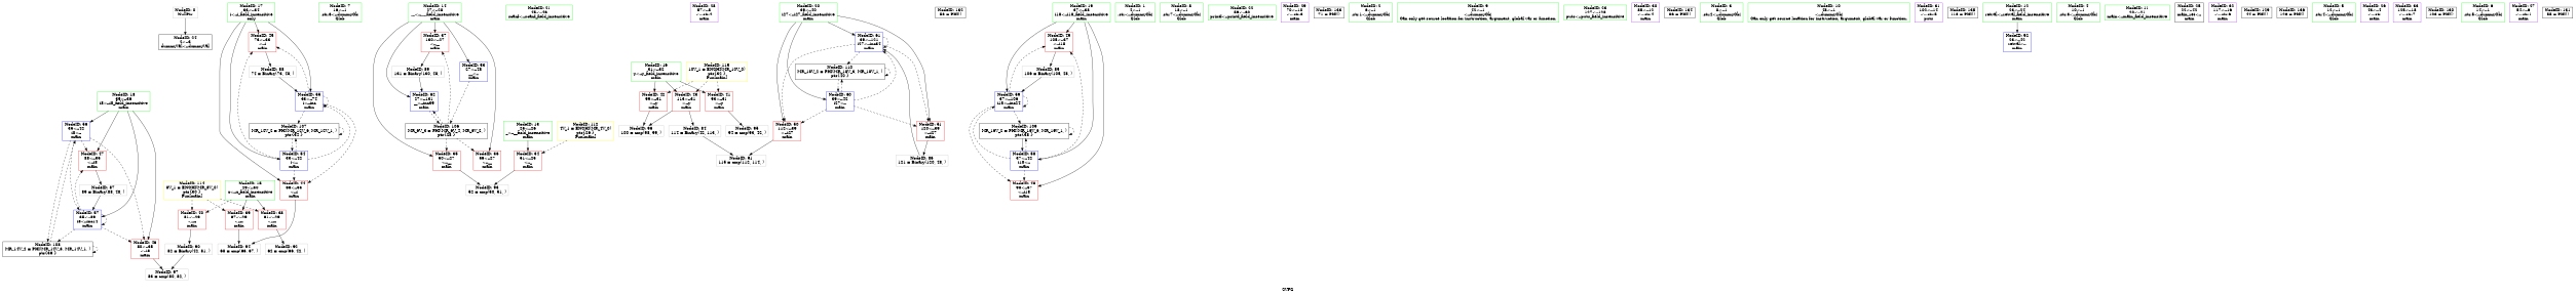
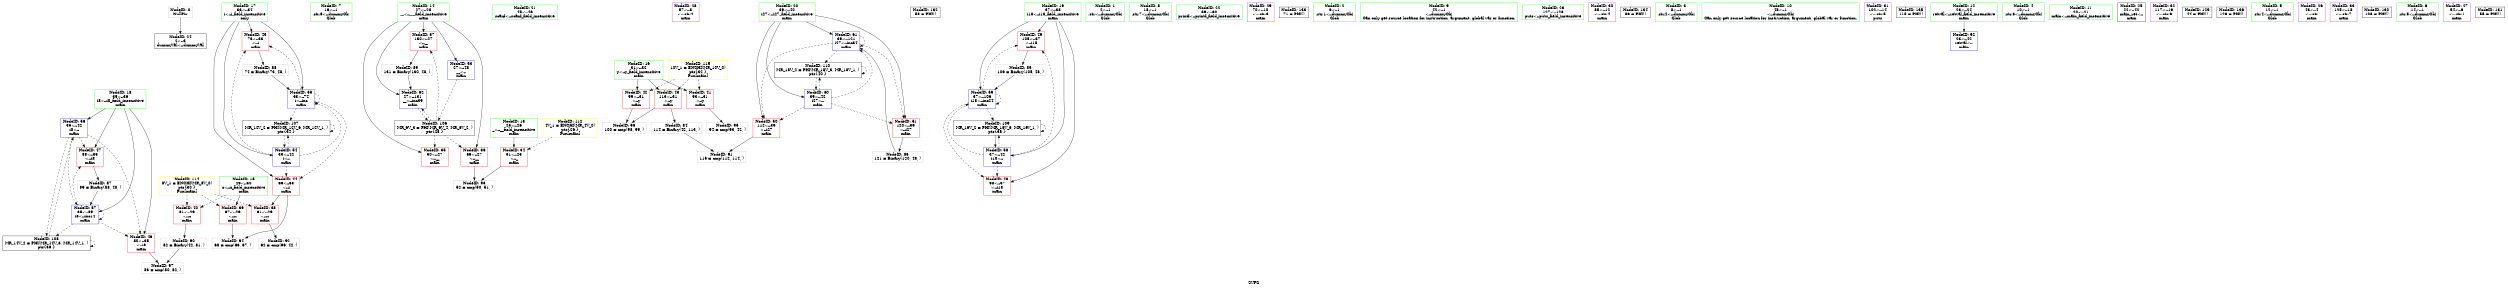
  digraph {
    label=SVFG
    node [color=green shape=record]
    edge [style=solid]
    n1 [color=grey label="{NodeID: 0\nNullPtr}"]
    n2 [color=black label="{NodeID: 24\n2\<--3\ndummyVal\<--dummyVal\n}"]
    n3 [color=grey label="{NodeID: 90\n82 = Binary(42, 81, )\n}"]
    n4 [color=grey label="{NodeID: 97\n83 = cmp(80, 82, )\n}"]
    n5 [label="{NodeID: 7\n16\<--1\n.str.6\<--dummyObj\nGlob }"]
    n6 [label="{NodeID: 14\n27\<--28\n__\<--___field_insensitive\nmain\n}"]
    n7 [color=red label="{NodeID: 35\n50\<--27\n\<--__\nmain\n}"]
    n8 [color=red label="{NodeID: 36\n56\<--27\n\<--__\nmain\n}"]
    n9 [color=red label="{NodeID: 37\n130\<--27\n\<--__\nmain\n}"]
    n10 [color=blue label="{NodeID: 53\n27\<--48\n__\<--\nmain\n}"]
    n11 [color=blue label="{NodeID: 62\n27\<--131\n__\<--inc39\nmain\n}"]
    n12 [color=grey label="{NodeID: 93\n52 = cmp(50, 51, )\n}"]
    n13 [color=grey label="{NodeID: 89\n131 = Binary(130, 48, )\n}"]
    n14 [color=black label="{NodeID: 106\nMR_6V_3 = PHI(MR_6V_4, MR_6V_2, )\npts\{28 \}\n}"]
    n15 [label="{NodeID: 21\n45\<--46\nscanf\<--scanf_field_insensitive\n}"]
    n16 [color=purple label="{NodeID: 28\n57\<--8\n\<--.str.2\nmain\n}"]
    n17 [color=red label="{NodeID: 42\n99\<--31\n\<--y\nmain\n}"]
    n18 [color=grey label="{NodeID: 96\n100 = cmp(98, 99, )\n}"]
    n19 [color=black label="{NodeID: 132\n58 = PHI()\n}"]
    n20 [color=red label="{NodeID: 49\n105\<--37\n\<--i18\nmain\n}"]
    n21 [color=grey label="{NodeID: 85\n106 = Binary(105, 48, )\n}"]
    n22 [color=blue label="{NodeID: 59\n37\<--106\ni18\<--inc24\nmain\n}"]
    n23 [color=red label="{NodeID: 48\n98\<--37\n\<--i18\nmain\n}"]
    n24 [color=black label="{NodeID: 109\nMR_16V_2 = PHI(MR_16V_6, MR_16V_1, )\npts\{38 \}\n}"]
    n25 [color=blue label="{NodeID: 56\n35\<--42\ni8\<--\nmain\n}"]
    n26 [color=red label="{NodeID: 46\n80\<--35\n\<--i8\nmain\n}"]
    n27 [color=red label="{NodeID: 47\n88\<--35\n\<--i8\nmain\n}"]
    n28 [color=blue label="{NodeID: 57\n35\<--89\ni8\<--inc14\nmain\n}"]
    n29 [color=black label="{NodeID: 108\nMR_14V_2 = PHI(MR_14V_3, MR_14V_1, )\npts\{36 \}\n}"]
    n30 [color=grey label="{NodeID: 87\n89 = Binary(88, 48, )\n}"]
    n31 [color=grey label="{NodeID: 84\n114 = Binary(42, 113, )\n}"]
    n32 [color=grey label="{NodeID: 91\n115 = cmp(112, 114, )\n}"]
    n33 [label="{NodeID: 1\n4\<--1\n.str\<--dummyObj\nGlob }"]
    n34 [label="{NodeID: 8\n18\<--1\n.str.7\<--dummyObj\nGlob }"]
    n35 [label="{NodeID: 15\n29\<--30\nx\<--x_field_insensitive\nmain\n}"]
    n36 [color=red label="{NodeID: 38\n61\<--29\n\<--x\nmain\n}"]
    n37 [color=red label="{NodeID: 39\n67\<--29\n\<--x\nmain\n}"]
    n38 [color=red label="{NodeID: 40\n81\<--29\n\<--x\nmain\n}"]
    n39 [color=grey label="{NodeID: 92\n62 = cmp(66, 42, )\n}"]
    n40 [color=grey label="{NodeID: 94\n68 = cmp(66, 67, )\n}"]
    n41 [label="{NodeID: 22\n59\<--60\nprintf\<--printf_field_insensitive\n}"]
    n42 [color=yellow label="{NodeID: 112\n4V_1 = ENCHI(MR_4V_0)\npts\{26 \}\nFun[main]}" style=double]
    n43 [color=red label="{NodeID: 34\n51\<--25\n\<--_\nmain\n}"]
    n44 [color=purple label="{NodeID: 29\n70\<--10\n\<--.str.3\nmain\n}"]
    n45 [color=red label="{NodeID: 43\n113\<--31\n\<--y\nmain\n}"]
    n46 [color=black label="{NodeID: 133\n71 = PHI()\n}"]
    n47 [color=red label="{NodeID: 50\n112\<--39\n\<--i27\nmain\n}"]
    n48 [color=blue label="{NodeID: 58\n37\<--42\ni18\<--\nmain\n}"]
    n49 [label="{NodeID: 2\n6\<--1\n.str.1\<--dummyObj\nGlob }"]
    n50 [label="{NodeID: 9\n42\<--1\n\<--dummyObj\nCan only get source location for instruction, argument, global var or function.}"]
    n51 [label="{NodeID: 16\n31\<--32\ny\<--y_field_insensitive\nmain\n}"]
    n52 [color=red label="{NodeID: 41\n93\<--31\n\<--y\nmain\n}"]
    n53 [color=grey label="{NodeID: 95\n94 = cmp(93, 42, )\n}"]
    n54 [label="{NodeID: 23\n127\<--128\nputs\<--puts_field_insensitive\n}"]
    n55 [color=purple label="{NodeID: 30\n85\<--12\n\<--.str.4\nmain\n}"]
    n56 [color=red label="{NodeID: 44\n66\<--33\n\<--i\nmain\n}"]
    n57 [color=black label="{NodeID: 134\n86 = PHI()\n}"]
    n58 [color=red label="{NodeID: 51\n120\<--39\n\<--i27\nmain\n}"]
    n59 [color=grey label="{NodeID: 86\n121 = Binary(120, 48, )\n}"]
    n60 [color=blue label="{NodeID: 61\n39\<--121\ni27\<--inc34\nmain\n}"]
    n61 [color=black label="{NodeID: 110\nMR_18V_2 = PHI(MR_18V_3, MR_18V_1, )\npts\{40 \}\n}"]
    n62 [color=blue label="{NodeID: 60\n39\<--42\ni27\<--\nmain\n}"]
    n63 [label="{NodeID: 3\n8\<--1\n.str.2\<--dummyObj\nGlob }"]
    n64 [label="{NodeID: 10\n48\<--1\n\<--dummyObj\nCan only get source location for instruction, argument, global var or function.}"]
    n65 [label="{NodeID: 17\n33\<--34\ni\<--i_field_insensitive\nonly\n}"]
    n66 [color=red label="{NodeID: 45\n73\<--33\n\<--i\nmain\n}"]
    n67 [color=blue label="{NodeID: 54\n33\<--42\ni\<--\nmain\n}"]
    n68 [color=blue label="{NodeID: 55\n33\<--74\ni\<--inc\nmain\n}"]
    n69 [color=grey label="{NodeID: 88\n74 = Binary(73, 48, )\n}"]
    n70 [color=black label="{NodeID: 107\nMR_12V_2 = PHI(MR_12V_6, MR_12V_1, )\npts\{34 \}\n}"]
    n71 [color=yellow label="{NodeID: 114\n8V_1 = ENCHI(MR_8V_0)\npts\{30 \}\nFun[main]}" style=double]
    n72 [color=purple label="{NodeID: 31\n102\<--14\n\<--.str.5\nputs\n}"]
    n73 [color=black label="{NodeID: 135\n118 = PHI()\n}"]
    n74 [color=blue label="{NodeID: 52\n23\<--42\nretval\<--\nmain\n}"]
    n75 [label="{NodeID: 4\n10\<--1\n.str.3\<--dummyObj\nGlob }"]
    n76 [label="{NodeID: 11\n20\<--21\nmain\<--main_field_insensitive\n}"]
    n77 [label="{NodeID: 18\n35\<--36\ni8\<--i8_field_insensitive\nmain\n}"]
    n78 [color=black label="{NodeID: 25\n22\<--42\nmain_ret\<--\nmain\n}"]
    n79 [color=yellow label="{NodeID: 115\n10V_1 = ENCHI(MR_10V_0)\npts\{32 \}\nFun[main]}" style=double]
    n80 [color=purple label="{NodeID: 32\n117\<--16\n\<--.str.6\nmain\n}"]
    n81 [color=black label="{NodeID: 129\n44 = PHI()\n}"]
    n82 [color=black label="{NodeID: 136\n126 = PHI()\n}"]
    n83 [label="{NodeID: 5\n12\<--1\n.str.4\<--dummyObj\nGlob }"]
    n84 [label="{NodeID: 12\n23\<--24\nretval\<--retval_field_insensitive\nmain\n}"]
    n85 [label="{NodeID: 19\n37\<--38\ni18\<--i18_field_insensitive\nmain\n}"]
    n86 [color=purple label="{NodeID: 26\n43\<--4\n\<--.str\nmain\n}"]
    n87 [color=purple label="{NodeID: 33\n125\<--18\n\<--.str.7\nmain\n}"]
    n88 [color=black label="{NodeID: 130\n103 = PHI()\n}"]
    n89 [label="{NodeID: 6\n14\<--1\n.str.5\<--dummyObj\nGlob }"]
    n90 [label="{NodeID: 13\n25\<--26\n_\<--__field_insensitive\nmain\n}"]
    n91 [label="{NodeID: 20\n39\<--40\ni27\<--i27_field_insensitive\nmain\n}"]
    n92 [color=purple label="{NodeID: 27\n54\<--6\n\<--.str.1\nmain\n}"]
    n93 [color=black label="{NodeID: 131\n55 = PHI()\n}"]
    n1 -> n2
    n3 -> n4
    n6 -> n7
    n6 -> n8
    n6 -> n9
    n6 -> n10
    n6 -> n11
-   n7 -> n12
+   n8 -> n12
    n9 -> n13
    n10 -> n14 [style=dashed]
    n11 -> n14 [style=dashed]
    n13 -> n11
    n14 -> n7 [style=dashed]
    n14 -> n8 [style=dashed]
    n14 -> n9 [style=dashed]
    n14 -> n11 [style=dashed]
    n17 -> n18
    n20 -> n21
    n21 -> n22
    n22 -> n20 [style=dashed]
    n22 -> n22 [style=dashed]
    n22 -> n23 [style=dashed]
    n22 -> n24 [style=dashed]
    n24 -> n24 [style=dashed]
    n24 -> n48
    n25 -> n26 [style=dashed]
    n25 -> n27 [style=dashed]
    n25 -> n28 [style=dashed]
    n25 -> n29 [style=dashed]
    n26 -> n4
    n27 -> n30
    n28 -> n26 [style=dashed]
    n28 -> n27 [style=dashed]
    n28 -> n28 [style=dashed]
    n28 -> n29 [style=dashed]
    n29 -> n25 [style=dashed]
    n29 -> n29 [style=dashed]
    n30 -> n28
    n31 -> n32
-   n35 -> n36
+   n56 -> n36
    n35 -> n37
    n35 -> n38 [style=dashed]
    n36 -> n39
    n37 -> n40
    n38 -> n3
    n42 -> n43 [style=dashed]
    n43 -> n12
    n45 -> n18
    n45 -> n31
    n47 -> n32
    n48 -> n20 [style=dashed]
    n48 -> n22 [style=dashed]
    n48 -> n23 [style=dashed]
    n48 -> n24 [style=dashed]
    n51 -> n17
    n51 -> n45
    n51 -> n52
    n52 -> n53
    n56 -> n40
    n58 -> n59
    n59 -> n60
    n60 -> n47 [style=dashed]
    n60 -> n58 [style=dashed]
    n60 -> n60 [style=dashed]
    n60 -> n61 [style=dashed]
    n61 -> n61 [style=dashed]
    n61 -> n62 [style=dashed]
    n62 -> n47 [style=dashed]
    n62 -> n58 [style=dashed]
    n62 -> n60 [style=dashed]
    n62 -> n61 [style=dashed]
    n65 -> n56
    n65 -> n66
    n65 -> n67
    n65 -> n68
    n66 -> n69
    n67 -> n56 [style=dashed]
    n67 -> n66 [style=dashed]
    n67 -> n68 [style=dashed]
    n67 -> n70 [style=dashed]
    n68 -> n56 [style=dashed]
    n68 -> n66 [style=dashed]
    n68 -> n68 [style=dashed]
    n68 -> n70 [style=dashed]
    n69 -> n68
    n70 -> n67 [style=dashed]
    n70 -> n70 [style=dashed]
    n71 -> n36 [style=dashed]
    n71 -> n37 [style=dashed]
    n71 -> n38 [style=dashed]
    n77 -> n25
    n77 -> n26
    n77 -> n27
    n77 -> n28
    n79 -> n17 [style=dashed]
    n79 -> n45 [style=dashed]
    n79 -> n52 [style=dashed]
    n84 -> n74
    n85 -> n20
    n85 -> n22
    n85 -> n23
    n85 -> n48
    n90 -> n43
    n91 -> n47
    n91 -> n58
    n91 -> n60
    n91 -> n62
  }
